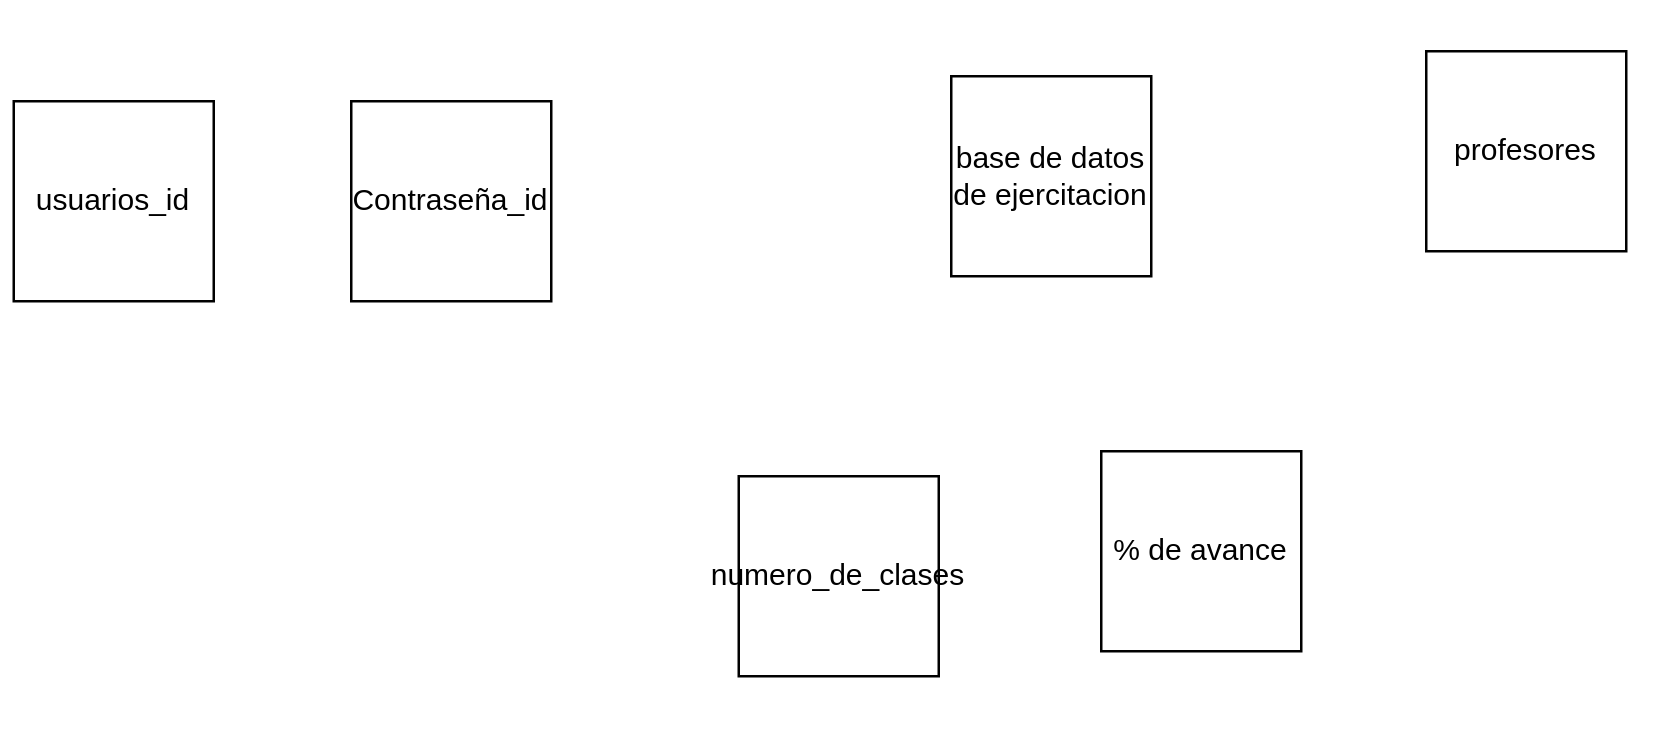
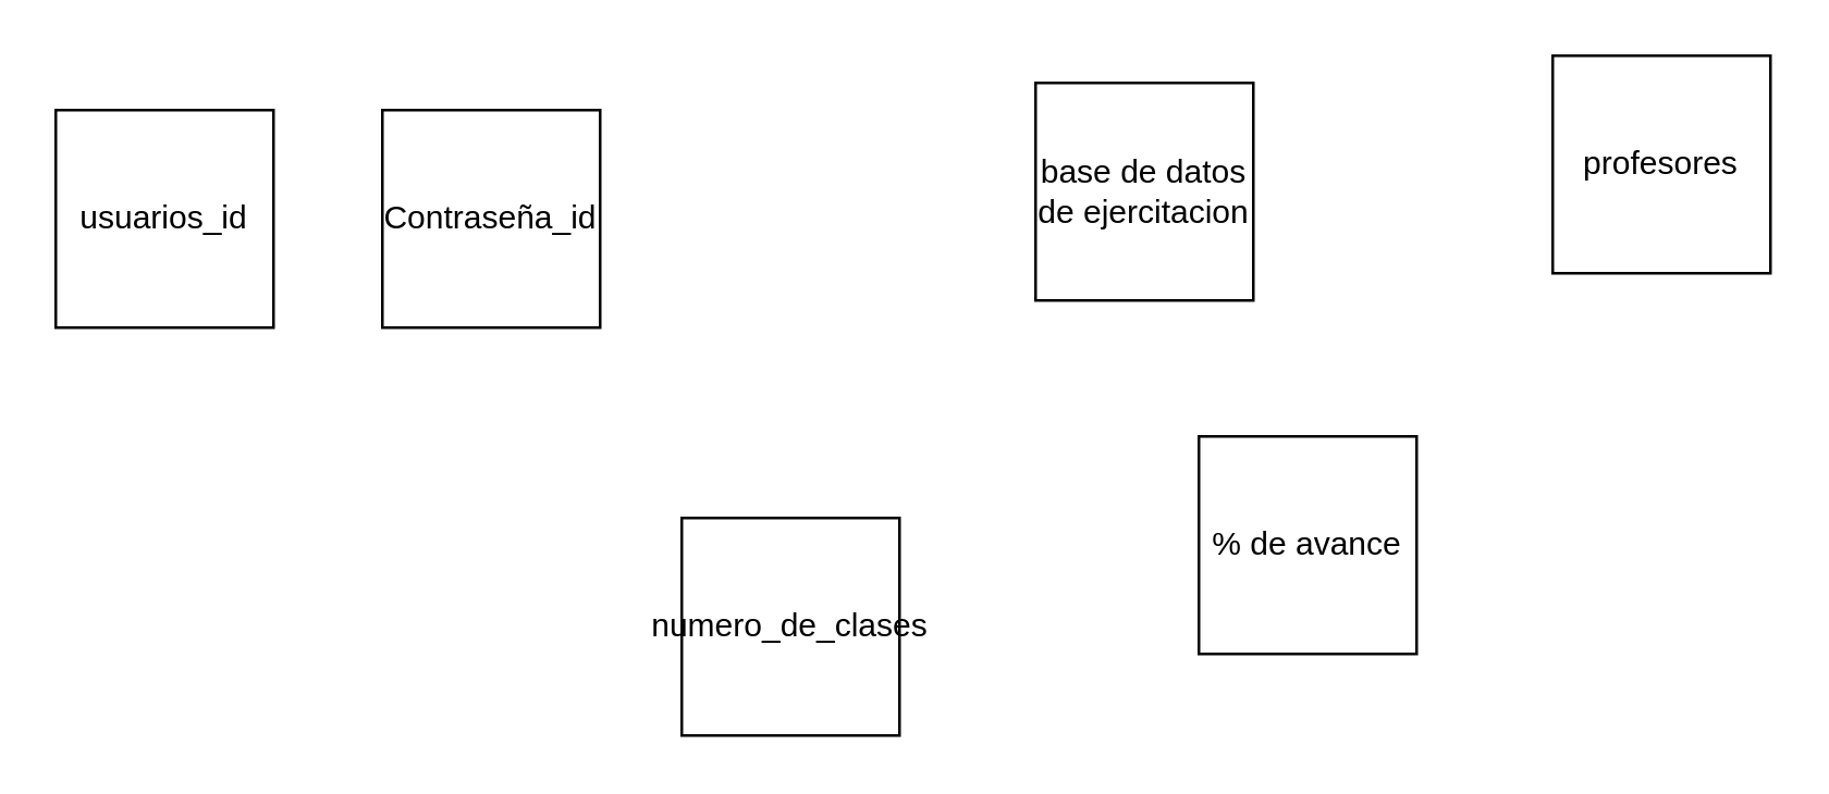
  <mxCell id="0" />
  <mxCell id="1" parent="0" />
  <mxCell id="2" value="Contraseña_id" style="whiteSpace=wrap;html=1;aspect=fixed;" vertex="1" parent="1"><mxGeometry x="140" y="40" width="80" height="80" as="geometry" /></mxCell>
- <mxCell id="3" value="% de avance" style="whiteSpace=wrap;html=1;aspect=fixed;" vertex="1" parent="1"><mxGeometry x="440" y="180" width="80" height="80" as="geometry" /></mxCell>
- <mxCell id="4" value="usuarios_id" style="whiteSpace=wrap;html=1;aspect=fixed;" vertex="1" parent="1"><mxGeometry x="5" y="40" width="80" height="80" as="geometry" /></mxCell>
- <mxCell id="5" value="numero_de_clases" style="whiteSpace=wrap;html=1;aspect=fixed;" vertex="1" parent="1"><mxGeometry x="295" y="190" width="80" height="80" as="geometry" /></mxCell>
+ <mxCell id="3" value="% de avance" style="whiteSpace=wrap;html=1;aspect=fixed;" vertex="1" parent="1"><mxGeometry x="440" y="160" width="80" height="80" as="geometry" /></mxCell>
+ <mxCell id="4" value="usuarios_id" style="whiteSpace=wrap;html=1;aspect=fixed;" vertex="1" parent="1"><mxGeometry x="20" y="40" width="80" height="80" as="geometry" /></mxCell>
+ <mxCell id="5" value="numero_de_clases" style="whiteSpace=wrap;html=1;aspect=fixed;" vertex="1" parent="1"><mxGeometry x="250" y="190" width="80" height="80" as="geometry" /></mxCell>
  <mxCell id="6" value="profesores" style="whiteSpace=wrap;html=1;aspect=fixed;" vertex="1" parent="1"><mxGeometry x="570" y="20" width="80" height="80" as="geometry" /></mxCell>
  <mxCell id="7" value="base de datos de ejercitacion" style="whiteSpace=wrap;html=1;aspect=fixed;" vertex="1" parent="1"><mxGeometry x="380" y="30" width="80" height="80" as="geometry" /></mxCell>
